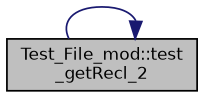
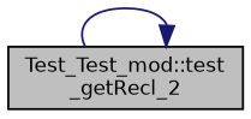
  digraph {
    rankdir=LR
-   n1 [color=black fillcolor=grey75 fontcolor=black fontname=Helvetica fontsize=10 height=0.2 label="Test_File_mod::test\l_getRecl_2" shape=record style=filled width=0.4]
+   n1 [color=black fillcolor=grey75 fontcolor=black fontname=Helvetica fontsize=10 height=0.2 label="Test_Test_mod::test\l_getRecl_2" shape=record style=filled width=0.4]
    n1 -> n1 [color=midnightblue fontname=Helvetica fontsize=10 labelfontname=Helvetica labelfontsize=10 style=solid]
  }
